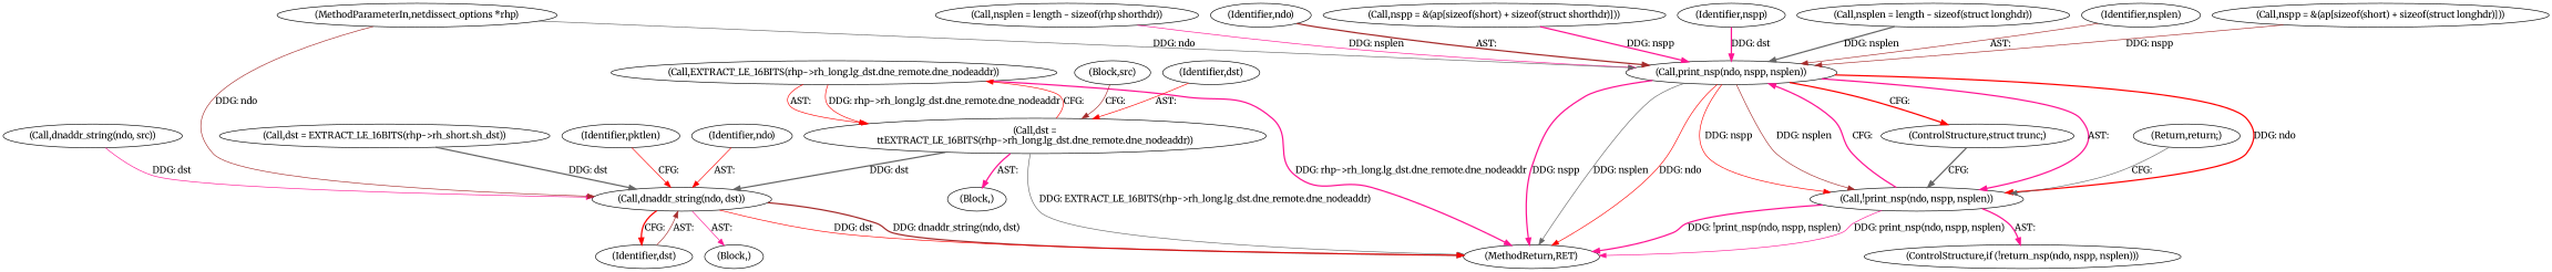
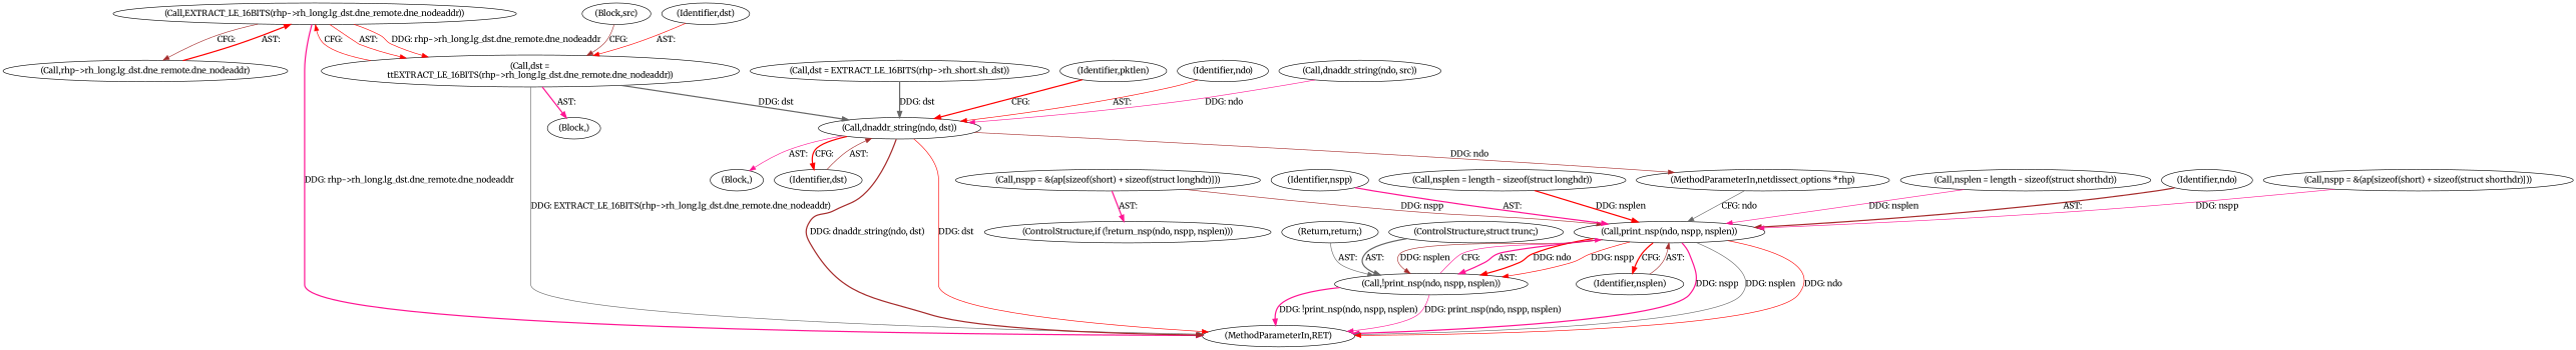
  digraph {
    fontname=Merriweather
    node [fontname=Merriweather]
    edge [color=red fontname=Merriweather style=solid]
    n1 [label="(Call,EXTRACT_LE_16BITS(rhp->rh_long.lg_dst.dne_remote.dne_nodeaddr))"]
    n2 [label="(Call,dst =\n\t\tEXTRACT_LE_16BITS(rhp->rh_long.lg_dst.dne_remote.dne_nodeaddr))"]
-   n4 [label="(MethodReturn,RET)"]
+   n3 [label="(Call,rhp->rh_long.lg_dst.dne_remote.dne_nodeaddr)"]
+   n4 [label="(MethodParameterIn,RET)"]
    n5 [label="(Call,dnaddr_string(ndo, dst))"]
    n6 [label="(Block,)"]
    n7 [label="(Block,)"]
    n8 [label="(Identifier,dst)"]
    n9 [label="(Call,print_nsp(ndo, nspp, nsplen))"]
    n10 [label="(Call,!print_nsp(ndo, nspp, nsplen))"]
    n11 [label="(Identifier,nsplen)"]
    n12 [label="(ControlStructure,if (!return_nsp(ndo, nspp, nsplen)))"]
    n13 [label="(Call,nspp = &(ap[sizeof(short) + sizeof(struct longhdr)]))"]
    n14 [label="(Identifier,ndo)"]
    n15 [label="(Block,src)"]
-   n16 [label="(Call,nsplen = length - sizeof(rhp shorthdr))"]
+   n16 [label="(Call,nsplen = length - sizeof(struct shorthdr))"]
    n17 [label="(Identifier,ndo)"]
    n18 [label="(Return,return;)"]
    n19 [label="(Call,dnaddr_string(ndo, src))"]
    n20 [label="(Call,nspp = &(ap[sizeof(short) + sizeof(struct shorthdr)]))"]
    n21 [label="(MethodParameterIn,netdissect_options *rhp)"]
    n22 [label="(Call,dst = EXTRACT_LE_16BITS(rhp->rh_short.sh_dst))"]
    n23 [label="(Identifier,nspp)"]
    n24 [label="(Identifier,pktlen)"]
    n25 [label="(ControlStructure,struct trunc;)"]
    n26 [label="(Call,nsplen = length - sizeof(struct longhdr))"]
    n27 [label="(Identifier,dst)"]
    n1 -> n2 [label="AST: "]
    n1 -> n2 [label="DDG: rhp->rh_long.lg_dst.dne_remote.dne_nodeaddr"]
+   n1 -> n3 [color=brown label="CFG: "]
    n1 -> n4 [color=deeppink label="DDG: rhp->rh_long.lg_dst.dne_remote.dne_nodeaddr" style=bold]
    n2 -> n1 [label="CFG: "]
    n2 -> n4 [color=gray40 label="DDG: EXTRACT_LE_16BITS(rhp->rh_long.lg_dst.dne_remote.dne_nodeaddr)"]
    n2 -> n5 [color=gray40 label="DDG: dst" style=bold]
    n2 -> n6 [color=deeppink label="AST: " style=bold]
+   n3 -> n1 [label="AST: " style=bold]
    n5 -> n4 [color=brown label="DDG: dnaddr_string(ndo, dst)" style=bold]
    n5 -> n4 [label="DDG: dst"]
    n5 -> n7 [color=deeppink label="AST: "]
    n5 -> n8 [label="CFG: " style=bold]
    n8 -> n5 [color=brown label="AST: "]
    n9 -> n4 [color=deeppink label="DDG: nspp" style=bold]
    n9 -> n4 [color=gray40 label="DDG: nsplen"]
    n9 -> n4 [label="DDG: ndo"]
    n9 -> n10 [color=deeppink label="AST: " style=bold]
    n9 -> n10 [label="DDG: ndo" style=bold]
    n9 -> n10 [label="DDG: nspp"]
    n9 -> n10 [color=brown label="DDG: nsplen"]
-   n9 -> n25 [label="CFG: " style=bold]
+   n9 -> n11 [label="CFG: " style=bold]
    n10 -> n4 [color=deeppink label="DDG: !print_nsp(ndo, nspp, nsplen)" style=bold]
    n10 -> n4 [color=deeppink label="DDG: print_nsp(ndo, nspp, nsplen)"]
-   n10 -> n9 [color=deeppink label="CFG: " style=bold]
-   n10 -> n12 [color=deeppink label="AST: " style=bold]
+   n10 -> n9 [color=deeppink label="CFG: "]
+   n13 -> n12 [color=deeppink label="AST: " style=bold]
    n11 -> n9 [color=brown label="AST: "]
    n13 -> n9 [color=brown label="DDG: nspp"]
    n14 -> n5 [label="AST: "]
    n15 -> n2 [color=brown label="CFG: "]
    n16 -> n9 [color=deeppink label="DDG: nsplen"]
    n17 -> n9 [color=brown label="AST: " style=bold]
-   n18 -> n10 [color=gray40 label="CFG: "]
-   n19 -> n5 [color=deeppink label="DDG: dst"]
-   n20 -> n9 [color=deeppink label="DDG: nspp" style=bold]
-   n21 -> n5 [color=brown label="DDG: ndo"]
-   n21 -> n9 [color=gray40 label="DDG: ndo"]
+   n18 -> n10 [color=gray40 label="AST: "]
+   n19 -> n5 [color=deeppink label="DDG: ndo"]
+   n20 -> n9 [color=deeppink label="DDG: nspp"]
+   n5 -> n21 [color=brown label="DDG: ndo"]
+   n21 -> n9 [color=gray40 label="CFG: ndo"]
    n22 -> n5 [color=gray40 label="DDG: dst" style=bold]
-   n23 -> n9 [color=deeppink label="DDG: dst" style=bold]
-   n24 -> n5 [label="CFG: "]
-   n25 -> n10 [color=gray40 label="CFG: " style=bold]
-   n26 -> n9 [color=gray40 label="DDG: nsplen" style=bold]
+   n23 -> n9 [color=deeppink label="AST: " style=bold]
+   n24 -> n5 [label="CFG: " style=bold]
+   n25 -> n10 [color=gray40 label="AST: " style=bold]
+   n26 -> n9 [label="DDG: nsplen" style=bold]
    n27 -> n2 [label="AST: "]
  }
